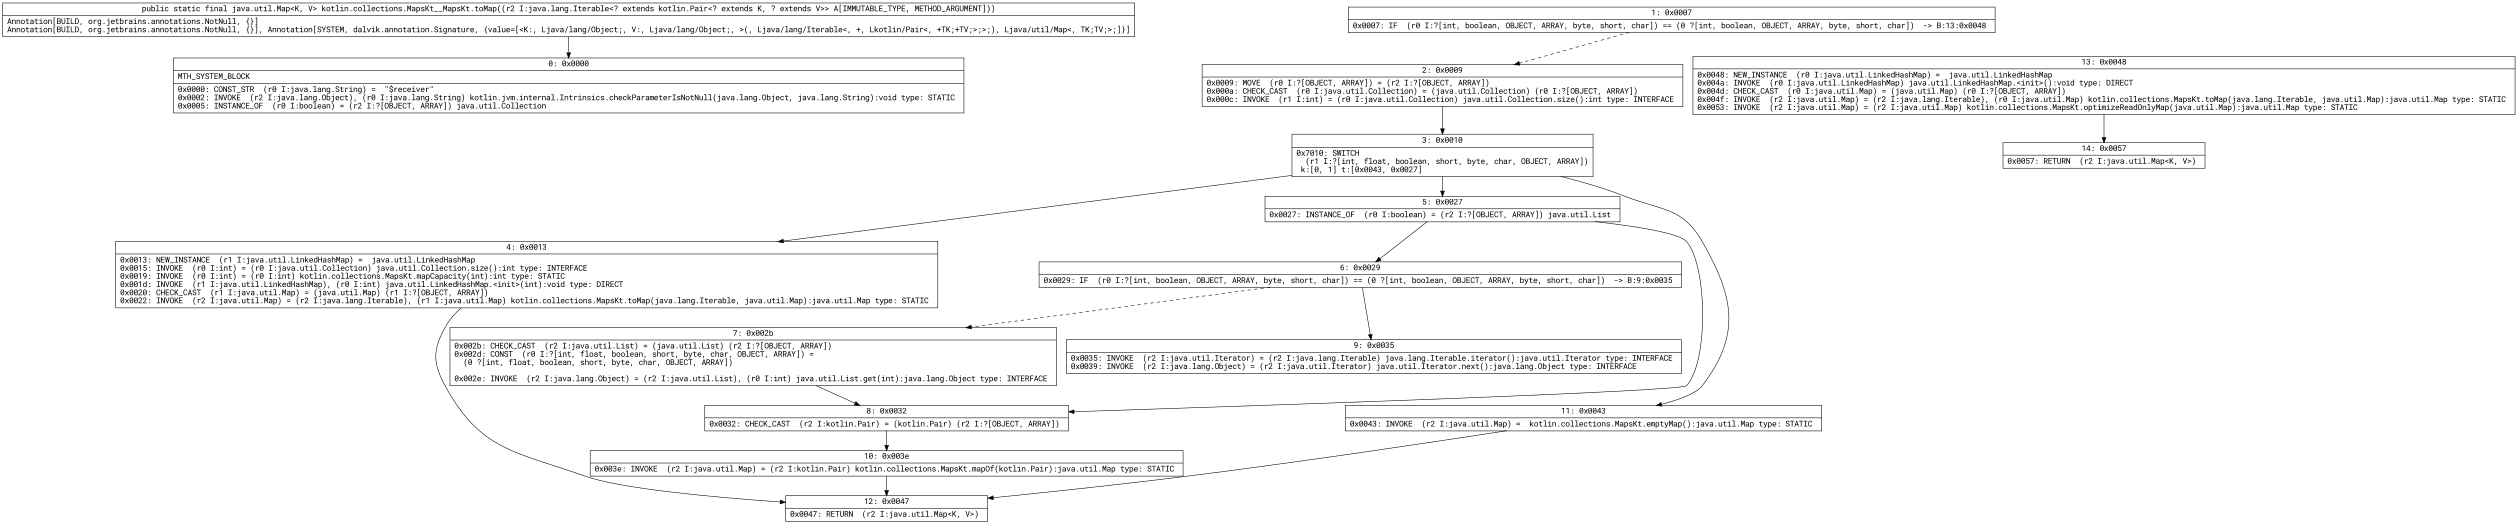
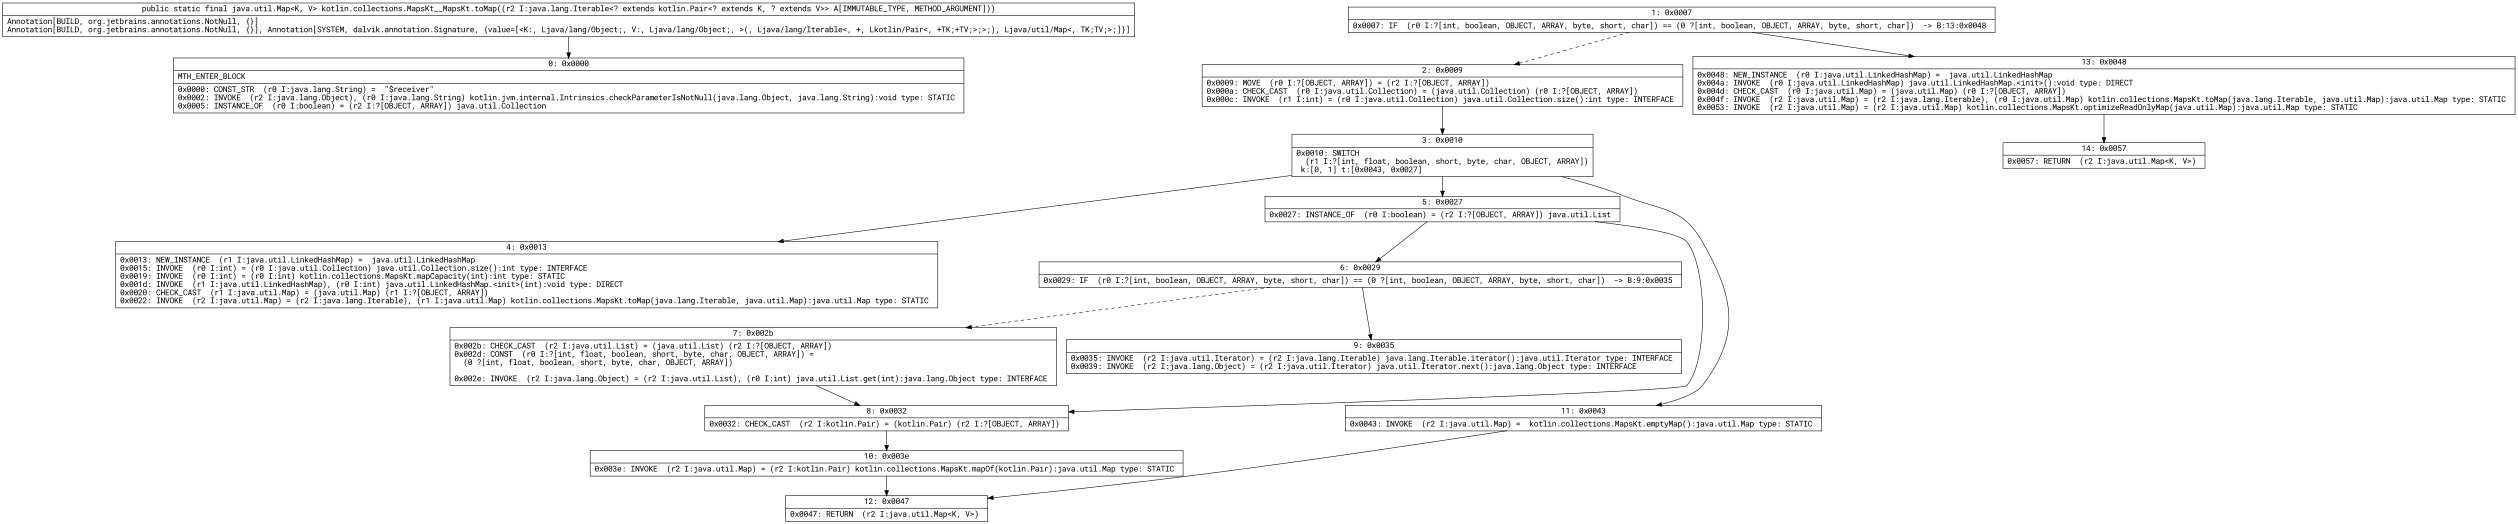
  digraph {
    fontname="Roboto Mono"
    node [fontname="Roboto Mono" shape=record]
    edge [fontname="Roboto Mono"]
-   n1 [label="{0\:\ 0x0000|MTH_SYSTEM_BLOCK\l|0x0000: CONST_STR  (r0 I:java.lang.String) =  \"$receiver\" \l0x0002: INVOKE  (r2 I:java.lang.Object), (r0 I:java.lang.String) kotlin.jvm.internal.Intrinsics.checkParameterIsNotNull(java.lang.Object, java.lang.String):void type: STATIC \l0x0005: INSTANCE_OF  (r0 I:boolean) = (r2 I:?[OBJECT, ARRAY]) java.util.Collection \l}"]
+   n1 [label="{0\:\ 0x0000|MTH_ENTER_BLOCK\l|0x0000: CONST_STR  (r0 I:java.lang.String) =  \"$receiver\" \l0x0002: INVOKE  (r2 I:java.lang.Object), (r0 I:java.lang.String) kotlin.jvm.internal.Intrinsics.checkParameterIsNotNull(java.lang.Object, java.lang.String):void type: STATIC \l0x0005: INSTANCE_OF  (r0 I:boolean) = (r2 I:?[OBJECT, ARRAY]) java.util.Collection \l}"]
    n2 [label="{1\:\ 0x0007|0x0007: IF  (r0 I:?[int, boolean, OBJECT, ARRAY, byte, short, char]) == (0 ?[int, boolean, OBJECT, ARRAY, byte, short, char])  \-\> B:13:0x0048 \l}"]
    n3 [label="{2\:\ 0x0009|0x0009: MOVE  (r0 I:?[OBJECT, ARRAY]) = (r2 I:?[OBJECT, ARRAY]) \l0x000a: CHECK_CAST  (r0 I:java.util.Collection) = (java.util.Collection) (r0 I:?[OBJECT, ARRAY]) \l0x000c: INVOKE  (r1 I:int) = (r0 I:java.util.Collection) java.util.Collection.size():int type: INTERFACE \l}"]
    n4 [label="{13\:\ 0x0048|0x0048: NEW_INSTANCE  (r0 I:java.util.LinkedHashMap) =  java.util.LinkedHashMap \l0x004a: INVOKE  (r0 I:java.util.LinkedHashMap) java.util.LinkedHashMap.\<init\>():void type: DIRECT \l0x004d: CHECK_CAST  (r0 I:java.util.Map) = (java.util.Map) (r0 I:?[OBJECT, ARRAY]) \l0x004f: INVOKE  (r2 I:java.util.Map) = (r2 I:java.lang.Iterable), (r0 I:java.util.Map) kotlin.collections.MapsKt.toMap(java.lang.Iterable, java.util.Map):java.util.Map type: STATIC \l0x0053: INVOKE  (r2 I:java.util.Map) = (r2 I:java.util.Map) kotlin.collections.MapsKt.optimizeReadOnlyMap(java.util.Map):java.util.Map type: STATIC \l}"]
-   n5 [label="{3\:\ 0x0010|0x7010: SWITCH  \l  (r1 I:?[int, float, boolean, short, byte, char, OBJECT, ARRAY])\l k:[0, 1] t:[0x0043, 0x0027] \l}"]
+   n5 [label="{3\:\ 0x0010|0x0010: SWITCH  \l  (r1 I:?[int, float, boolean, short, byte, char, OBJECT, ARRAY])\l k:[0, 1] t:[0x0043, 0x0027] \l}"]
    n6 [label="{14\:\ 0x0057|0x0057: RETURN  (r2 I:java.util.Map\<K, V\>) \l}"]
    n7 [label="{4\:\ 0x0013|0x0013: NEW_INSTANCE  (r1 I:java.util.LinkedHashMap) =  java.util.LinkedHashMap \l0x0015: INVOKE  (r0 I:int) = (r0 I:java.util.Collection) java.util.Collection.size():int type: INTERFACE \l0x0019: INVOKE  (r0 I:int) = (r0 I:int) kotlin.collections.MapsKt.mapCapacity(int):int type: STATIC \l0x001d: INVOKE  (r1 I:java.util.LinkedHashMap), (r0 I:int) java.util.LinkedHashMap.\<init\>(int):void type: DIRECT \l0x0020: CHECK_CAST  (r1 I:java.util.Map) = (java.util.Map) (r1 I:?[OBJECT, ARRAY]) \l0x0022: INVOKE  (r2 I:java.util.Map) = (r2 I:java.lang.Iterable), (r1 I:java.util.Map) kotlin.collections.MapsKt.toMap(java.lang.Iterable, java.util.Map):java.util.Map type: STATIC \l}"]
    n8 [label="{5\:\ 0x0027|0x0027: INSTANCE_OF  (r0 I:boolean) = (r2 I:?[OBJECT, ARRAY]) java.util.List \l}"]
    n9 [label="{11\:\ 0x0043|0x0043: INVOKE  (r2 I:java.util.Map) =  kotlin.collections.MapsKt.emptyMap():java.util.Map type: STATIC \l}"]
    n10 [label="{12\:\ 0x0047|0x0047: RETURN  (r2 I:java.util.Map\<K, V\>) \l}"]
    n11 [label="{6\:\ 0x0029|0x0029: IF  (r0 I:?[int, boolean, OBJECT, ARRAY, byte, short, char]) == (0 ?[int, boolean, OBJECT, ARRAY, byte, short, char])  \-\> B:9:0x0035 \l}"]
    n12 [label="{8\:\ 0x0032|0x0032: CHECK_CAST  (r2 I:kotlin.Pair) = (kotlin.Pair) (r2 I:?[OBJECT, ARRAY]) \l}"]
    n13 [label="{7\:\ 0x002b|0x002b: CHECK_CAST  (r2 I:java.util.List) = (java.util.List) (r2 I:?[OBJECT, ARRAY]) \l0x002d: CONST  (r0 I:?[int, float, boolean, short, byte, char, OBJECT, ARRAY]) = \l  (0 ?[int, float, boolean, short, byte, char, OBJECT, ARRAY])\l \l0x002e: INVOKE  (r2 I:java.lang.Object) = (r2 I:java.util.List), (r0 I:int) java.util.List.get(int):java.lang.Object type: INTERFACE \l}"]
    n14 [label="{9\:\ 0x0035|0x0035: INVOKE  (r2 I:java.util.Iterator) = (r2 I:java.lang.Iterable) java.lang.Iterable.iterator():java.util.Iterator type: INTERFACE \l0x0039: INVOKE  (r2 I:java.lang.Object) = (r2 I:java.util.Iterator) java.util.Iterator.next():java.lang.Object type: INTERFACE \l}"]
    n15 [label="{10\:\ 0x003e|0x003e: INVOKE  (r2 I:java.util.Map) = (r2 I:kotlin.Pair) kotlin.collections.MapsKt.mapOf(kotlin.Pair):java.util.Map type: STATIC \l}"]
    n16 [label="{public static final java.util.Map\<K, V\> kotlin.collections.MapsKt__MapsKt.toMap((r2 I:java.lang.Iterable\<? extends kotlin.Pair\<? extends K, ? extends V\>\> A[IMMUTABLE_TYPE, METHOD_ARGUMENT]))  | Annotation[BUILD, org.jetbrains.annotations.NotNull, \{\}]\lAnnotation[BUILD, org.jetbrains.annotations.NotNull, \{\}], Annotation[SYSTEM, dalvik.annotation.Signature, \{value=[\<K:, Ljava\/lang\/Object;, V:, Ljava\/lang\/Object;, \>(, Ljava\/lang\/Iterable\<, +, Lkotlin\/Pair\<, +TK;+TV;\>;\>;), Ljava\/util\/Map\<, TK;TV;\>;]\}]\l}"]
    n2 -> n3 [style=dashed]
+   n2 -> n4
    n3 -> n5
    n4 -> n6
    n5 -> n7
    n5 -> n8
    n5 -> n9
-   n7 -> n10
    n8 -> n11
    n8 -> n12
    n9 -> n10
    n11 -> n13 [style=dashed]
    n11 -> n14
    n12 -> n15
    n13 -> n12
    n15 -> n10
    n16 -> n1
  }
